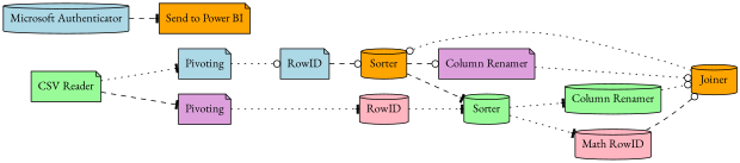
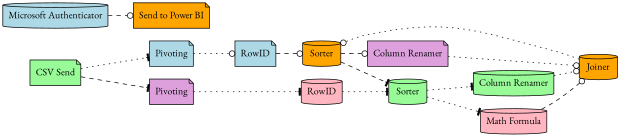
  digraph {
    fontname="EB Garamond"
    rankdir=LR
    node [fillcolor=lightblue fontname="EB Garamond" shape=cylinder style=filled]
    edge [arrowhead=tee fontname="EB Garamond" style=dotted]
    n1 [label=Pivoting shape=note]
    n2 [label=RowID shape=note]
    n3 [fillcolor=orange label=Sorter]
    n4 [fillcolor=plum label="Column Renamer" shape=note]
    n5 [fillcolor=palegreen label=Sorter]
-   n6 [fillcolor=palegreen label="CSV Reader" shape=note]
+   n6 [fillcolor=palegreen label="CSV Send" shape=note]
    n7 [fillcolor=plum label=Pivoting shape=note]
    n8 [fillcolor=lightpink label=RowID]
    n9 [fillcolor=orange label=Joiner]
-   n10 [fillcolor=lightpink label="Math RowID"]
+   n10 [fillcolor=lightpink label="Math Formula"]
    n11 [fillcolor=palegreen label="Column Renamer"]
    n12 [fillcolor=orange label="Send to Power BI" shape=note]
    n13 [label="Microsoft Authenticator"]
    n1 -> n2 [arrowhead=odot]
    n2 -> n3 [arrowhead=odot style=dashed]
    n3 -> n4 [arrowhead=odot style=dashed]
    n3 -> n5 [style=dashed]
    n4 -> n9 [arrowhead=odot]
    n5 -> n10
    n5 -> n11
    n6 -> n1
    n6 -> n7 [style=dashed]
    n7 -> n8
    n8 -> n5
    n9 -> n3 [arrowhead=odot]
    n10 -> n9 [arrowhead=odot style=dashed]
    n11 -> n9 [arrowhead=odot]
-   n13 -> n12 [style=dashed]
+   n13 -> n12 [arrowhead=odot style=dashed]
  }
